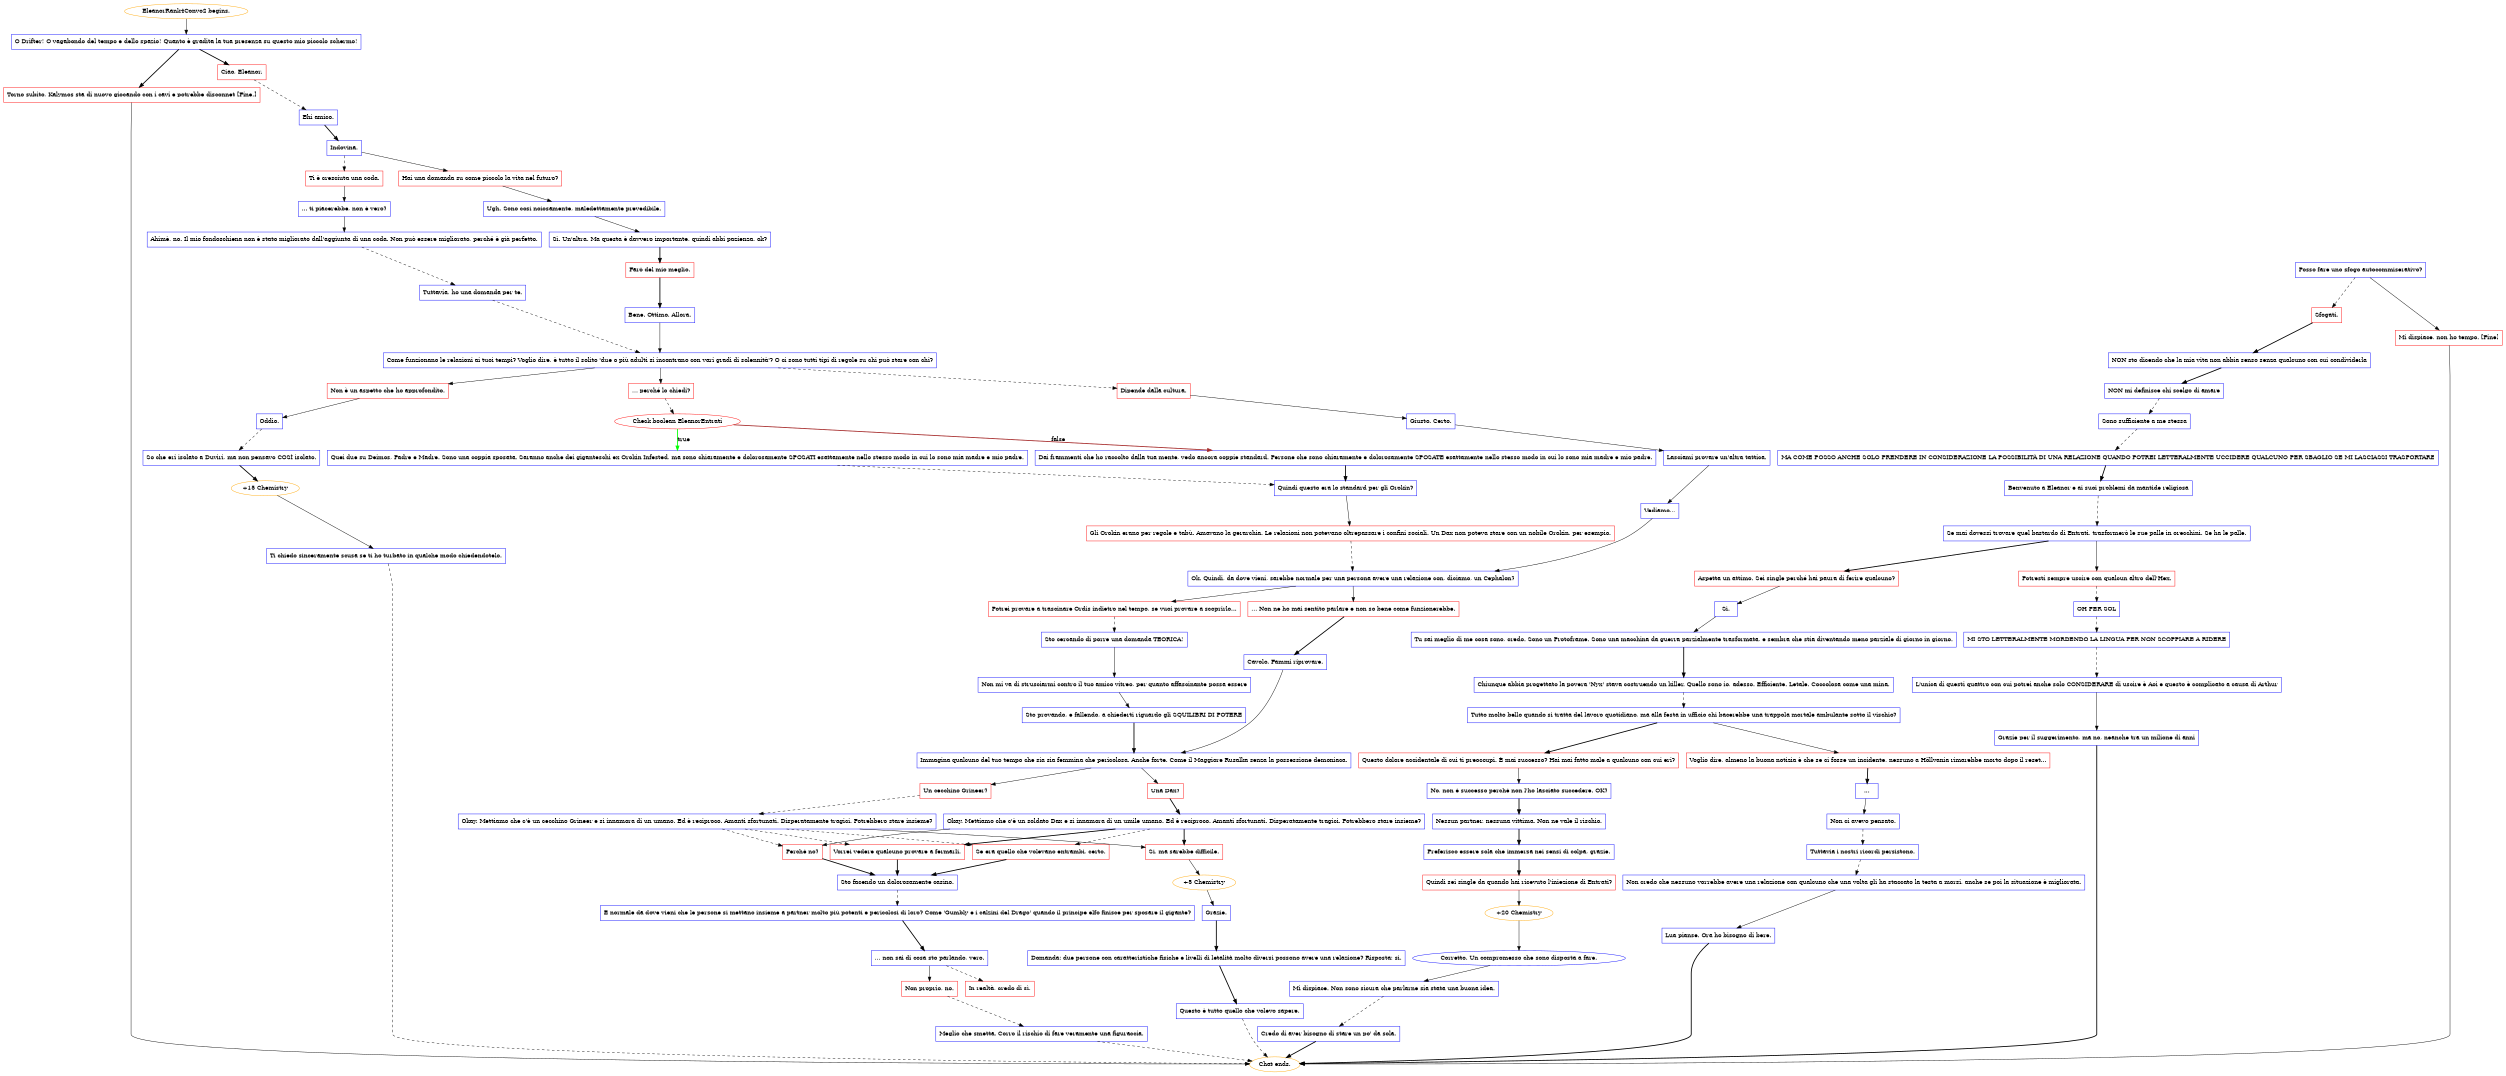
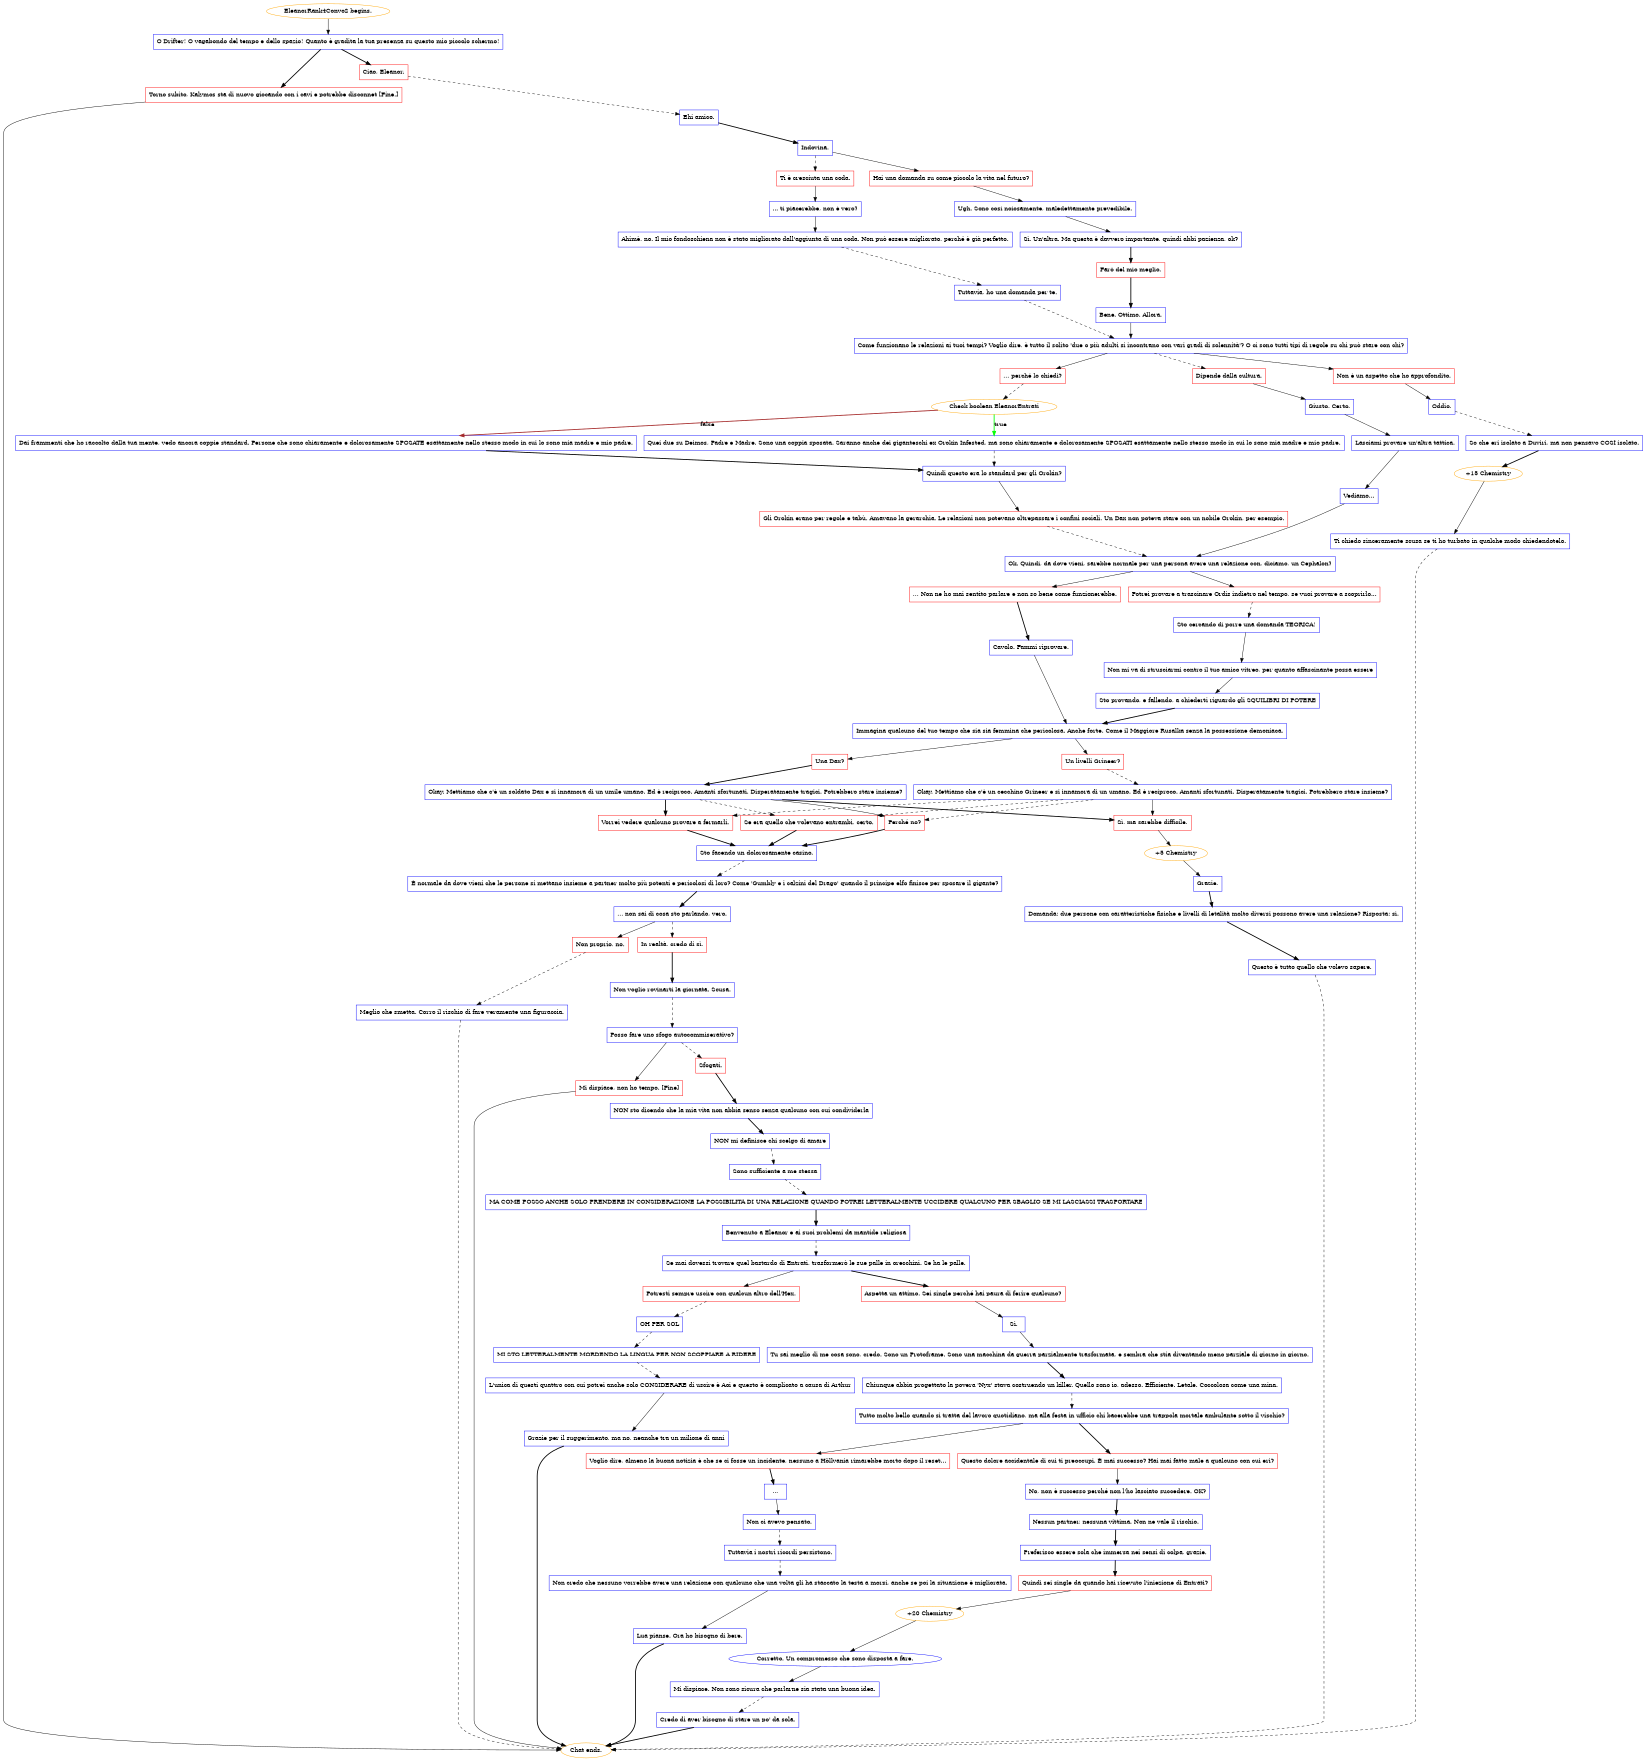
  digraph {
    node [color=blue shape=box]
    edge [style=solid]
    "EleanorRank4Convo2 begins." [color=orange shape=""]
    n2 [label="O Drifter! O vagabondo del tempo e dello spazio! Quanto è gradita la tua presenza su questo mio piccolo schermo!"]
    n3 [color=red label="Ciao, Eleanor."]
    n4 [color=red label="Torno subito, Kalymos sta di nuovo giocando con i cavi e potrebbe disconnet [Fine.]"]
    n5 [label="Ehi amico."]
    "Chat ends." [color=orange shape=""]
    n7 [label="Indovina."]
    n8 [color=red label="Hai una domanda su come piccolo la vita nel futuro?"]
    n9 [color=red label="Ti è cresciuta una coda."]
    n10 [label="Ugh. Sono così noiosamente, maledettamente prevedibile."]
    n11 [label="... ti piacerebbe, non è vero?"]
    n12 [label="Sì. Un'altra. Ma questa è davvero importante, quindi abbi pazienza, ok?"]
    n13 [label="Ahimè, no. Il mio fondoschiena non è stato migliorato dall'aggiunta di una coda. Non può essere migliorato, perché è già perfetto."]
    n14 [color=red label="Farò del mio meglio."]
    n15 [label="Tuttavia, ho una domanda per te."]
    n16 [label="Bene. Ottimo. Allora."]
    n17 [label="Come funzionano le relazioni ai tuoi tempi? Voglio dire, è tutto il solito 'due o più adulti si incontrano con vari gradi di solennità'? O ci sono tutti tipi di regole su chi può stare con chi?"]
    n18 [color=red label="Non è un aspetto che ho approfondito."]
    n19 [color=red label="Dipende dalla cultura."]
    n20 [color=red label="… perché lo chiedi?"]
    n21 [label="Oddio."]
    n22 [label="Giusto. Certo."]
-   n23 [color=red label="Check boolean EleanorEntrati" shape=""]
+   n23 [color=orange label="Check boolean EleanorEntrati" shape=""]
    n24 [label="So che eri isolato a Duviri, ma non pensavo COSÌ isolato."]
    n25 [label="Lasciami provare un'altra tattica."]
    n26 [label="Quei due su Deimos, Padre e Madre. Sono una coppia sposata. Saranno anche dei giganteschi ex Orokin Infested, ma sono chiaramente e dolorosamente SPOSATI esattamente nello stesso modo in cui lo sono mia madre e mio padre."]
    n27 [label="Dai frammenti che ho raccolto dalla tua mente, vedo ancora coppie standard. Persone che sono chiaramente e dolorosamente SPOSATE esattamente nello stesso modo in cui lo sono mia madre e mio padre."]
    n28 [color=orange label="+15 Chemistry" shape=""]
    n29 [label="Vediamo..."]
    n30 [label="Quindi questo era lo standard per gli Orokin?"]
    n31 [label="Ti chiedo sinceramente scusa se ti ho turbato in qualche modo chiedendotelo."]
    n32 [label="Ok. Quindi, da dove vieni, sarebbe normale per una persona avere una relazione con, diciamo, un Cephalon?"]
    n33 [color=red label="Gli Orokin erano per regole e tabù. Amavano la gerarchia. Le relazioni non potevano oltrepassare i confini sociali. Un Dax non poteva stare con un nobile Orokin, per esempio."]
    n34 [color=red label="Potrei provare a trascinare Ordis indietro nel tempo, se vuoi provare a scoprirlo..."]
    n35 [color=red label="… Non ne ho mai sentito parlare e non so bene come funzionerebbe."]
    n36 [label="Sto cercando di porre una domanda TEORICA!"]
    n37 [label="Cavolo. Fammi riprovare."]
    n38 [label="Non mi va di strusciarmi contro il tuo amico vitreo, per quanto affascinante possa essere"]
    n39 [label="Immagina qualcuno del tuo tempo che sia sia femmina che pericolosa. Anche forte. Come il Maggiore Rusalka senza la possessione demoniaca."]
    n40 [label="Sto provando, e fallendo, a chiederti riguardo gli SQUILIBRI DI POTERE"]
-   n41 [color=red label="Un cecchino Grineer?"]
+   n41 [color=red label="Un livelli Grineer?"]
    n42 [color=red label="Una Dax?"]
    n43 [label="Okay. Mettiamo che c'è un cecchino Grineer e si innamora di un umano. Ed è reciproco. Amanti sfortunati. Disperatamente tragici. Potrebbero stare insieme?"]
    n44 [label="Okay. Mettiamo che c'è un soldato Dax e si innamora di un umile umano. Ed è reciproco. Amanti sfortunati. Disperatamente tragici. Potrebbero stare insieme?"]
    n45 [color=red label="Se era quello che volevano entrambi, certo."]
    n46 [color=red label="Perché no?"]
    n47 [color=red label="Vorrei vedere qualcuno provare a fermarli."]
    n48 [color=red label="Sì, ma sarebbe difficile."]
    n49 [label="Sto facendo un dolorosamente casino."]
    n50 [color=orange label="+5 Chemistry" shape=""]
    n51 [label="È normale da dove vieni che le persone si mettano insieme a partner molto più potenti e pericolosi di loro? Come 'Gumbly e i calzini del Drago' quando il principe elfo finisce per sposare il gigante?"]
    n52 [label="Grazie."]
    n53 [label="… non sai di cosa sto parlando, vero."]
    n54 [label="Domanda: due persone con caratteristiche fisiche e livelli di letalità molto diversi possono avere una relazione? Risposta: sì."]
    n55 [color=red label="In realtà, credo di sì."]
    n56 [color=red label="Non proprio, no."]
    n57 [label="Questo è tutto quello che volevo sapere."]
+   n58 [label="Non voglio rovinarti la giornata. Scusa."]
    n59 [label="Meglio che smetta. Corro il rischio di fare veramente una figuraccia."]
    n60 [label="Posso fare uno sfogo autocommiserativo?"]
    n61 [color=red label="Sfogati."]
    n62 [color=red label="Mi dispiace, non ho tempo. [Fine]"]
    n63 [label="NON sto dicendo che la mia vita non abbia senso senza qualcuno con cui condividerla"]
    n64 [label="NON mi definisce chi scelgo di amare"]
    n65 [label="Sono sufficiente a me stessa"]
    n66 [label="MA COME POSSO ANCHE SOLO PRENDERE IN CONSIDERAZIONE LA POSSIBILITÀ DI UNA RELAZIONE QUANDO POTREI LETTERALMENTE UCCIDERE QUALCUNO PER SBAGLIO SE MI LASCIASSI TRASPORTARE"]
    n67 [label="Benvenuto a Eleanor e ai suoi problemi da mantide religiosa"]
    n68 [label="Se mai dovessi trovare quel bastardo di Entrati, trasformerò le sue palle in orecchini. Se ha le palle."]
    n69 [color=red label="Potresti sempre uscire con qualcun altro dell'Hex."]
    n70 [color=red label="Aspetta un attimo. Sei single perché hai paura di ferire qualcuno?"]
    n71 [label="OH PER SOL"]
    n72 [label="Sì."]
    n73 [label="MI STO LETTERALMENTE MORDENDO LA LINGUA PER NON SCOPPIARE A RIDERE"]
    n74 [label="Tu sai meglio di me cosa sono, credo. Sono un Protoframe. Sono una macchina da guerra parzialmente trasformata, e sembra che stia diventando meno parziale di giorno in giorno."]
    n75 [label="L'unica di questi quattro con cui potrei anche solo CONSIDERARE di uscire è Aoi e questo è complicato a causa di Arthur"]
    n76 [label="Chiunque abbia progettato la povera 'Nyx' stava costruendo un killer. Quello sono io, adesso. Efficiente. Letale. Coccolosa come una mina."]
    n77 [label="Grazie per il suggerimento, ma no, neanche tra un milione di anni"]
    n78 [label="Tutto molto bello quando si tratta del lavoro quotidiano, ma alla festa in ufficio chi bacerebbe una trappola mortale ambulante sotto il vischio?"]
    n79 [color=red label="Questo dolore accidentale di cui ti preoccupi. È mai successo? Hai mai fatto male a qualcuno con cui eri?"]
    n80 [color=red label="Voglio dire, almeno la buona notizia è che se ci fosse un incidente, nessuno a Höllvania rimarebbe morto dopo il reset..."]
    n81 [label="No, non è successo perché non l'ho lasciato succedere. OK?"]
    n82 [label="..."]
    n83 [label="Nessun partner, nessuna vittima. Non ne vale il rischio."]
    n84 [label="Non ci avevo pensato."]
    n85 [label="Preferisco essere sola che immersa nei sensi di colpa, grazie."]
    n86 [label="Tuttavia i nostri ricordi persistono."]
    n87 [color=red label="Quindi sei single da quando hai ricevuto l'iniezione di Entrati?"]
    n88 [label="Non credo che nessuno vorrebbe avere una relazione con qualcuno che una volta gli ha staccato la testa a morsi, anche se poi la situazione è migliorata."]
    n89 [color=orange label="+20 Chemistry" shape=""]
    n90 [label="Lua pianse. Ora ho bisogno di bere."]
    n91 [label="Corretto. Un compromesso che sono disposta a fare." shape=ellipse]
    n92 [label="Mi dispiace. Non sono sicura che parlarne sia stata una buona idea."]
    n93 [label="Credo di aver bisogno di stare un po' da sola."]
    "EleanorRank4Convo2 begins." -> n2
    n2 -> n3 [style=bold]
    n2 -> n4 [style=bold]
    n3 -> n5 [style=dashed]
    n4 -> "Chat ends."
    n5 -> n7 [style=bold]
    n7 -> n8
    n7 -> n9 [style=dashed]
    n8 -> n10
    n9 -> n11
    n10 -> n12
    n11 -> n13
    n12 -> n14 [style=bold]
    n13 -> n15 [style=dashed]
    n14 -> n16 [style=bold]
    n15 -> n17 [style=dashed]
    n16 -> n17
    n17 -> n18
    n17 -> n19 [style=dashed]
    n17 -> n20
    n18 -> n21
    n19 -> n22
    n20 -> n23 [style=dashed]
    n21 -> n24 [style=dashed]
    n22 -> n25
    n23 -> n26 [color=green label=true style=bold]
    n23 -> n27 [color=brown label=false style=bold]
    n24 -> n28 [style=bold]
    n25 -> n29
    n26 -> n30 [style=dashed]
    n27 -> n30 [style=bold]
    n28 -> n31
    n29 -> n32
    n30 -> n33
    n31 -> "Chat ends." [style=dashed]
    n32 -> n34
    n32 -> n35
    n33 -> n32 [style=dashed]
    n34 -> n36 [style=dashed]
    n35 -> n37 [style=bold]
    n36 -> n38
    n37 -> n39
    n38 -> n40
    n39 -> n41
    n39 -> n42
    n40 -> n39 [style=bold]
    n41 -> n43 [style=dashed]
    n42 -> n44 [style=bold]
    n43 -> n45 [style=dashed]
    n43 -> n46 [style=dashed]
    n43 -> n47 [style=dashed]
    n43 -> n48
    n44 -> n45 [style=dashed]
    n44 -> n46
    n44 -> n47 [style=bold]
    n44 -> n48 [style=bold]
    n45 -> n49 [style=bold]
    n46 -> n49 [style=bold]
    n47 -> n49 [style=bold]
    n48 -> n50
    n49 -> n51 [style=dashed]
    n50 -> n52
    n51 -> n53 [style=bold]
    n52 -> n54 [style=bold]
    n53 -> n55 [style=dashed]
    n53 -> n56
    n54 -> n57 [style=bold]
+   n55 -> n58 [style=bold]
    n56 -> n59 [style=dashed]
    n57 -> "Chat ends." [style=dashed]
+   n58 -> n60 [style=dashed]
    n59 -> "Chat ends." [style=dashed]
    n60 -> n61 [style=dashed]
    n60 -> n62
    n61 -> n63 [style=bold]
    n62 -> "Chat ends."
    n63 -> n64 [style=bold]
    n64 -> n65 [style=dashed]
    n65 -> n66 [style=dashed]
    n66 -> n67 [style=bold]
    n67 -> n68 [style=dashed]
    n68 -> n69
    n68 -> n70 [style=bold]
    n69 -> n71 [style=dashed]
    n70 -> n72
    n71 -> n73 [style=dashed]
    n72 -> n74
    n73 -> n75 [style=dashed]
    n74 -> n76 [style=bold]
    n75 -> n77
    n76 -> n78 [style=dashed]
    n77 -> "Chat ends." [style=bold]
    n78 -> n79 [style=bold]
    n78 -> n80
    n79 -> n81
    n80 -> n82 [style=bold]
    n81 -> n83 [style=bold]
    n82 -> n84
    n83 -> n85 [style=bold]
    n84 -> n86 [style=dashed]
    n85 -> n87 [style=bold]
    n86 -> n88 [style=dashed]
    n87 -> n89
    n88 -> n90
    n89 -> n91
    n90 -> "Chat ends." [style=bold]
    n91 -> n92
    n92 -> n93 [style=dashed]
    n93 -> "Chat ends." [style=bold]
  }
